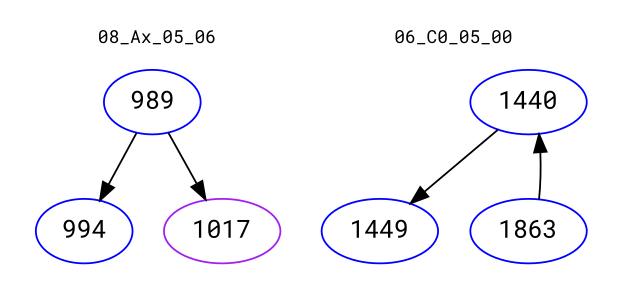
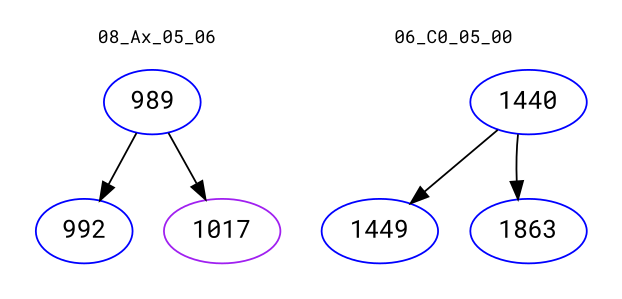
  digraph {
    fontname="Roboto Mono"
    node [color=blue fontname="Roboto Mono"]
    edge [color=black fontname="Roboto Mono"]
    n1 [label=989]
-   n2 [label=994]
+   n2 [label=992]
    n3 [color=purple label=1017]
    n4 [label=1440]
    n5 [label=1449]
    n6 [label=1863]
    subgraph cluster_1 {
      color=white
      fontsize=10
      label="08_Ax_05_06"
      n1
      n2
      n3
    }
    subgraph cluster_2 {
      color=white
      fontsize=10
      label="06_C0_05_00"
      n4
      n5
      n6
    }
    n1 -> n2
    n1 -> n3
    n4 -> n5
-   n6 -> n4
+   n4 -> n6
  }
